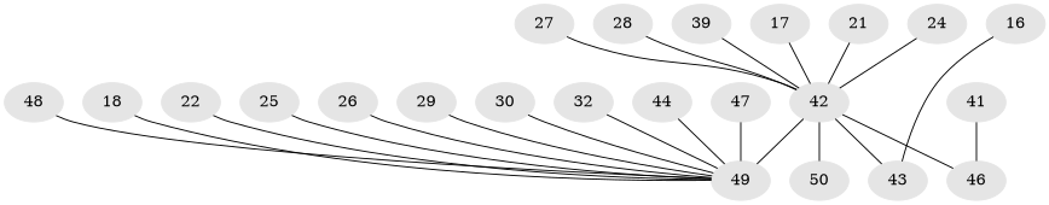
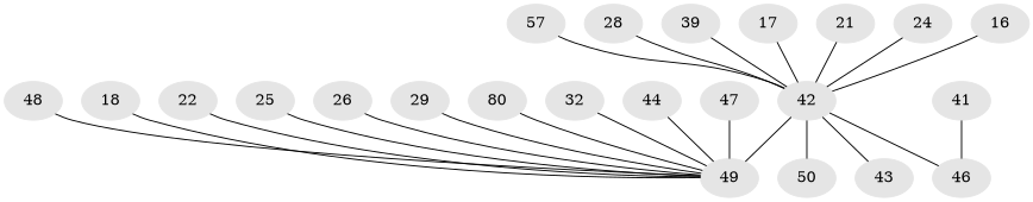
  graph {
    node [color=gray90 style=filled]
    42 [super="+36+40+4"]
    49 [super="+45+9"]
    43
    46
    50
    n6 [label=17]
    16
    18
    21 [super="+7"]
    22
    24
    25
    26 [super="+14"]
-   27
+   27 [label=57]
    28
    29
-   30
+   30 [label=80]
    32
    39 [super="+34"]
    41 [super="+1"]
    44
    47 [super="+37"]
    48 [super="+10+38"]
    42 -- 49 [weight=10]
    42 -- 43
    42 -- 46 [weight=2]
    42 -- 50
    n6 -- 42
-   16 -- 43
+   16 -- 42
    18 -- 49
    21 -- 42
    22 -- 49
    24 -- 42
    25 -- 49
    26 -- 49
    27 -- 42
    28 -- 42
    29 -- 49
    30 -- 49
    32 -- 49
    39 -- 42
    41 -- 46 [weight=2]
    44 -- 49
    47 -- 49
    48 -- 49
  }
